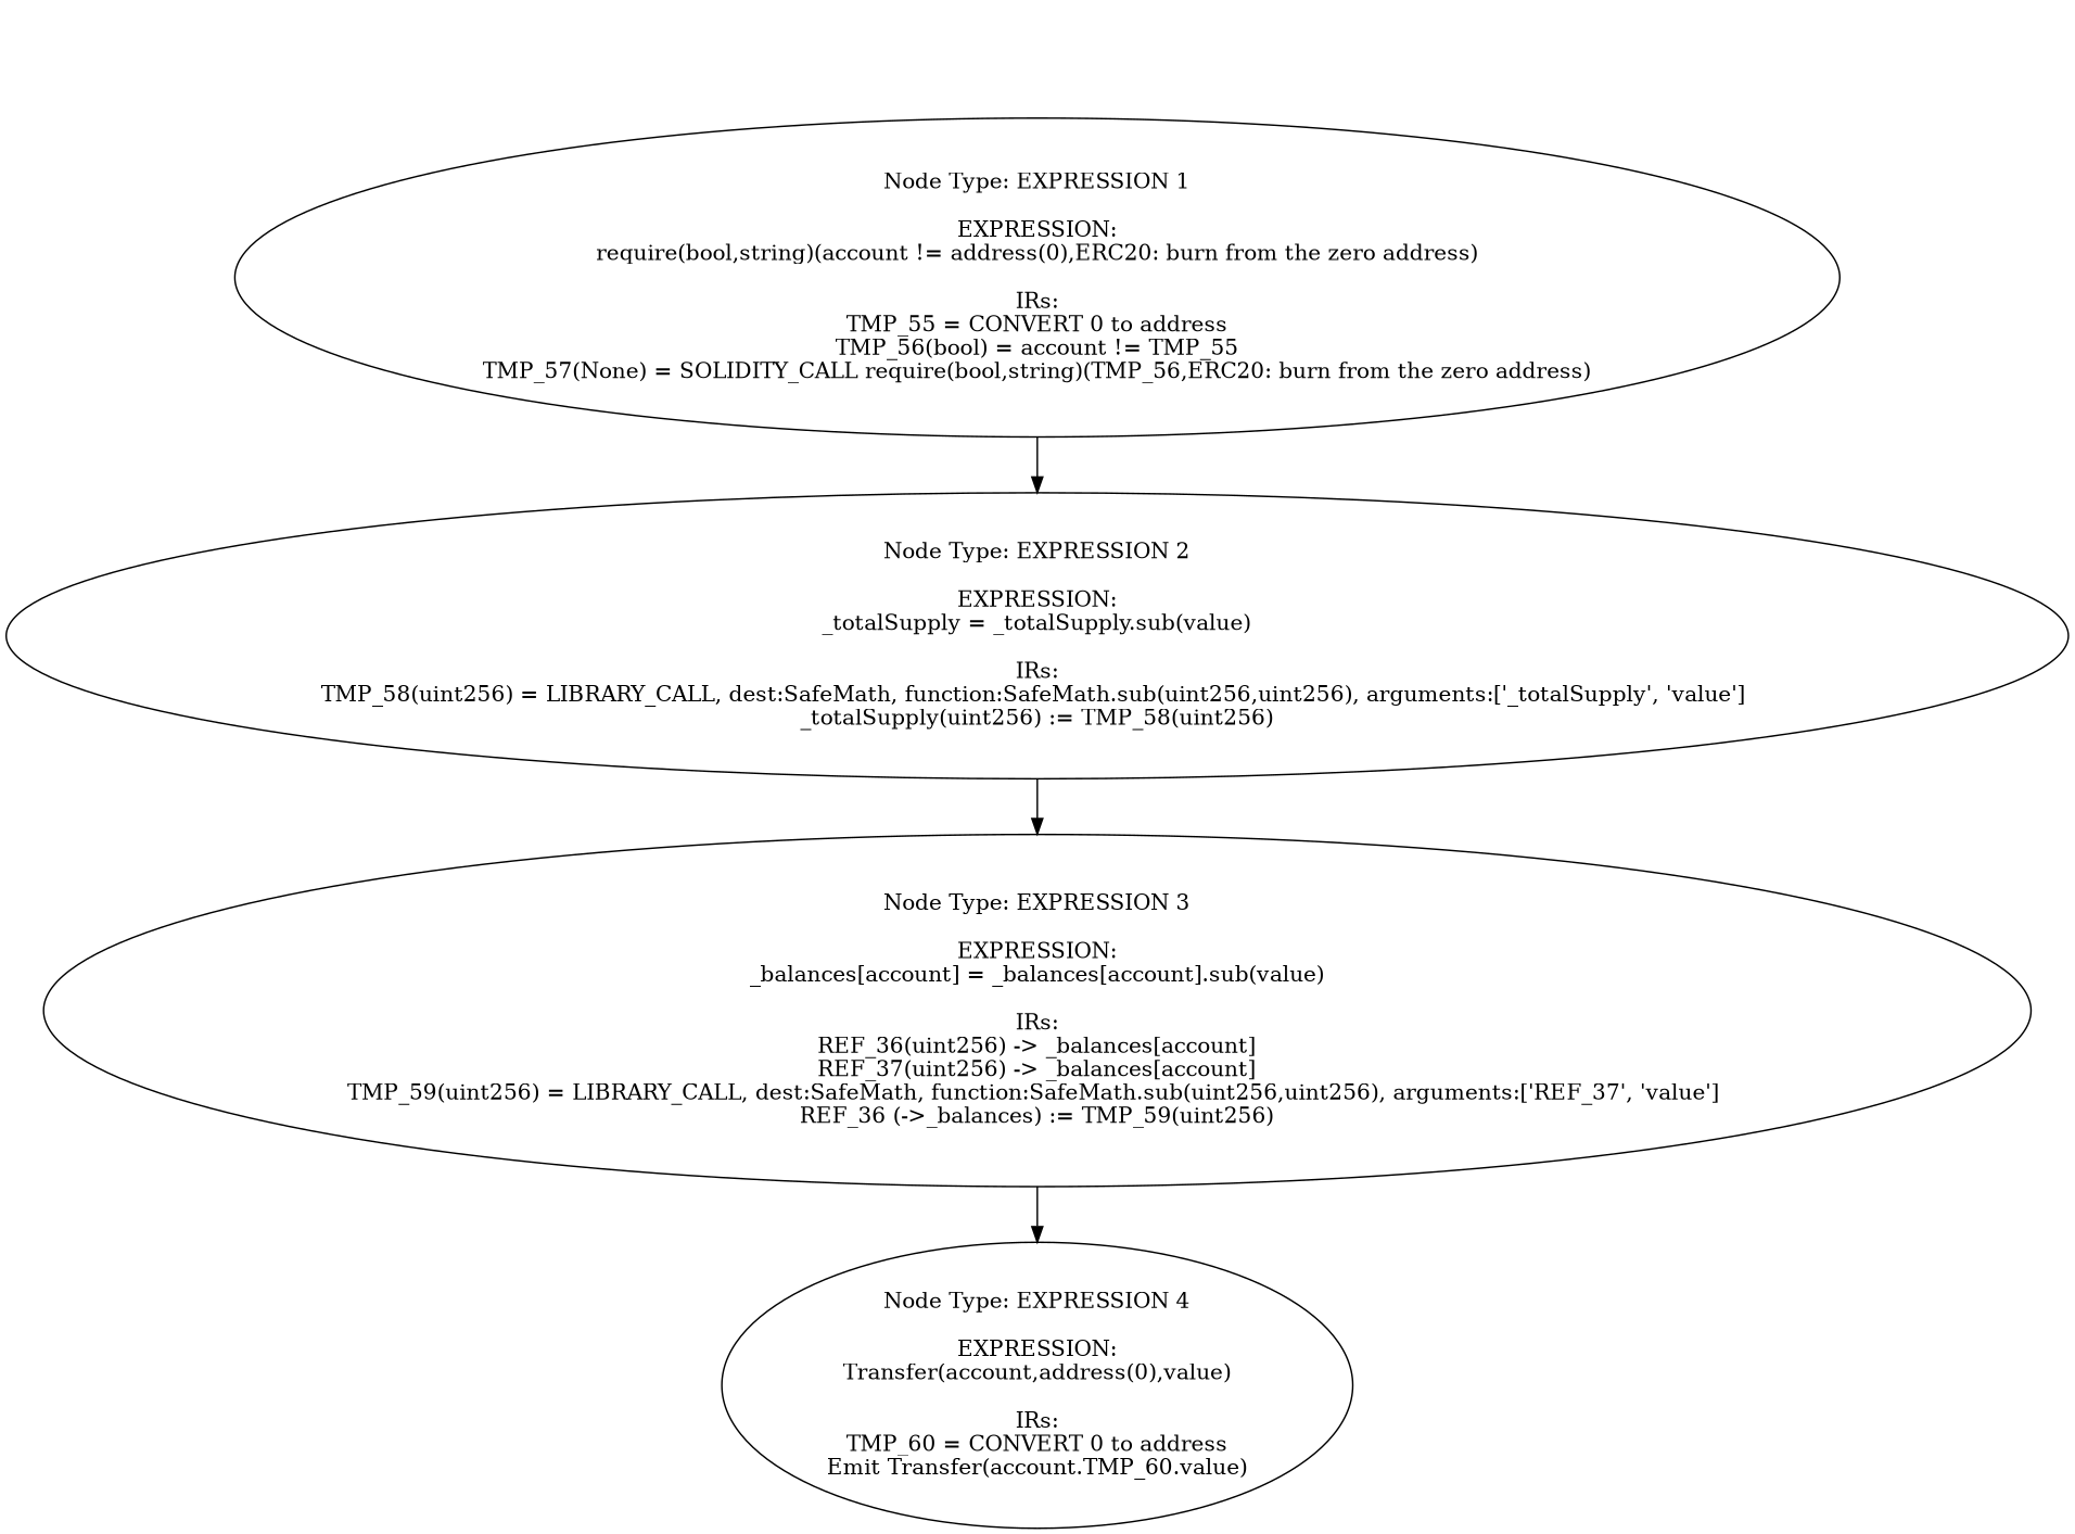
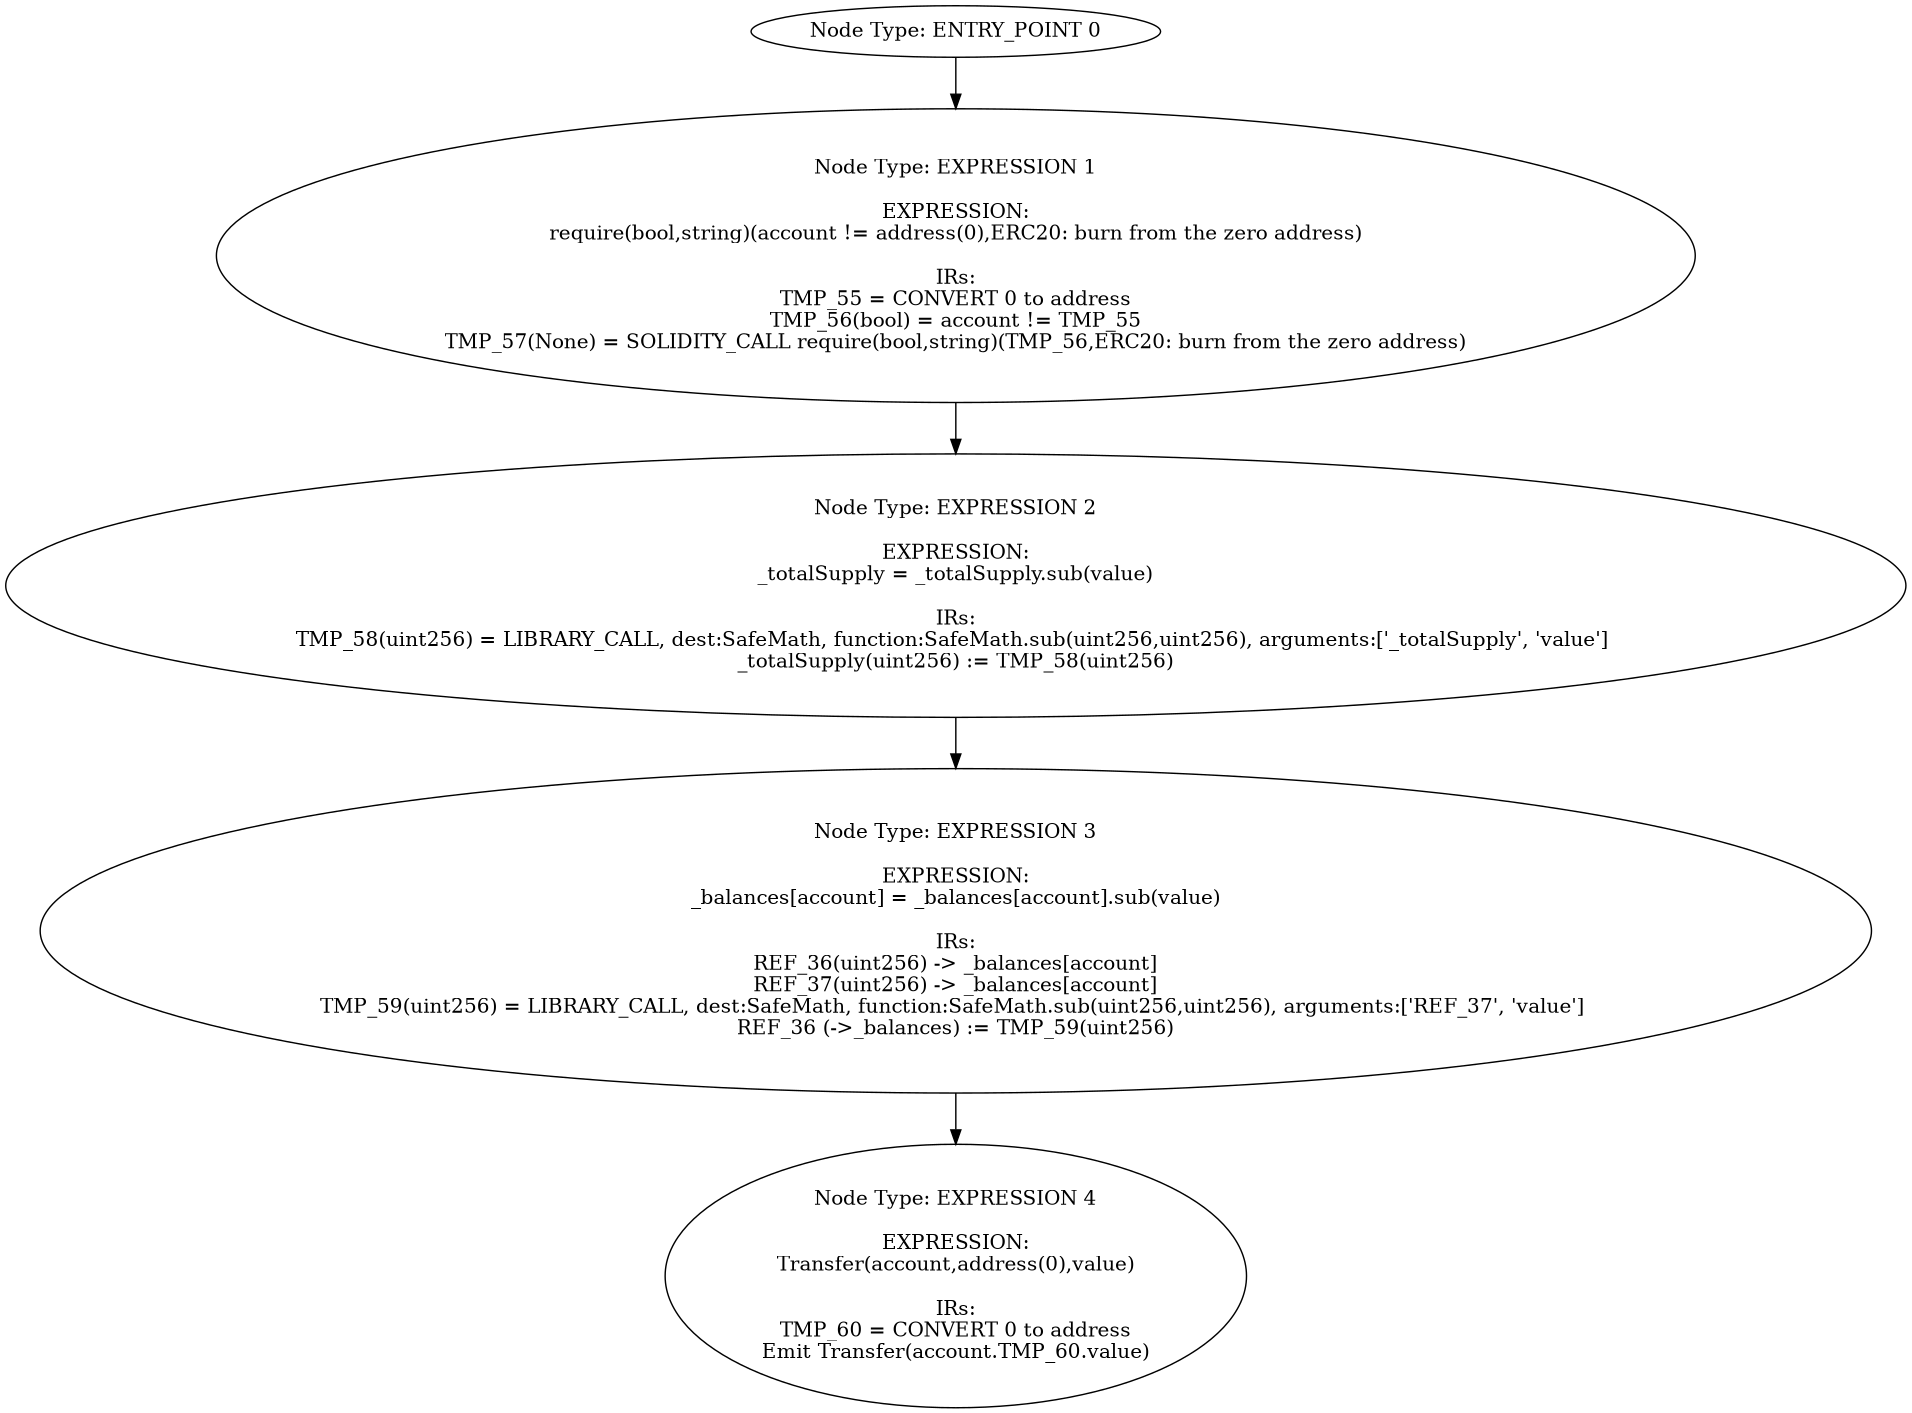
  digraph {
+   n1 [label="Node Type: ENTRY_POINT 0\n"]
    n2 [label="Node Type: EXPRESSION 1\n\nEXPRESSION:\nrequire(bool,string)(account != address(0),ERC20: burn from the zero address)\n\nIRs:\nTMP_55 = CONVERT 0 to address\nTMP_56(bool) = account != TMP_55\nTMP_57(None) = SOLIDITY_CALL require(bool,string)(TMP_56,ERC20: burn from the zero address)"]
    n3 [label="Node Type: EXPRESSION 2\n\nEXPRESSION:\n_totalSupply = _totalSupply.sub(value)\n\nIRs:\nTMP_58(uint256) = LIBRARY_CALL, dest:SafeMath, function:SafeMath.sub(uint256,uint256), arguments:['_totalSupply', 'value'] \n_totalSupply(uint256) := TMP_58(uint256)"]
    n4 [label="Node Type: EXPRESSION 3\n\nEXPRESSION:\n_balances[account] = _balances[account].sub(value)\n\nIRs:\nREF_36(uint256) -> _balances[account]\nREF_37(uint256) -> _balances[account]\nTMP_59(uint256) = LIBRARY_CALL, dest:SafeMath, function:SafeMath.sub(uint256,uint256), arguments:['REF_37', 'value'] \nREF_36 (->_balances) := TMP_59(uint256)"]
    n5 [label="Node Type: EXPRESSION 4\n\nEXPRESSION:\nTransfer(account,address(0),value)\n\nIRs:\nTMP_60 = CONVERT 0 to address\nEmit Transfer(account.TMP_60.value)"]
+   n1 -> n2
    n2 -> n3
    n3 -> n4
    n4 -> n5
  }
